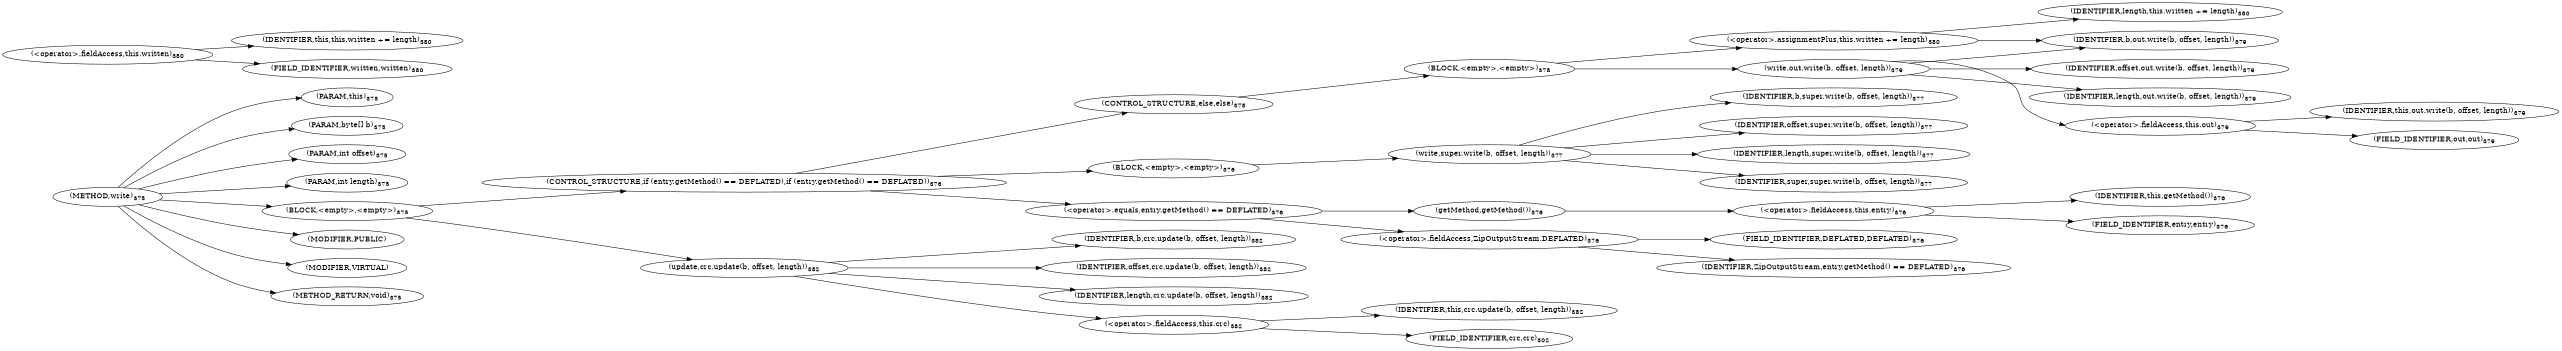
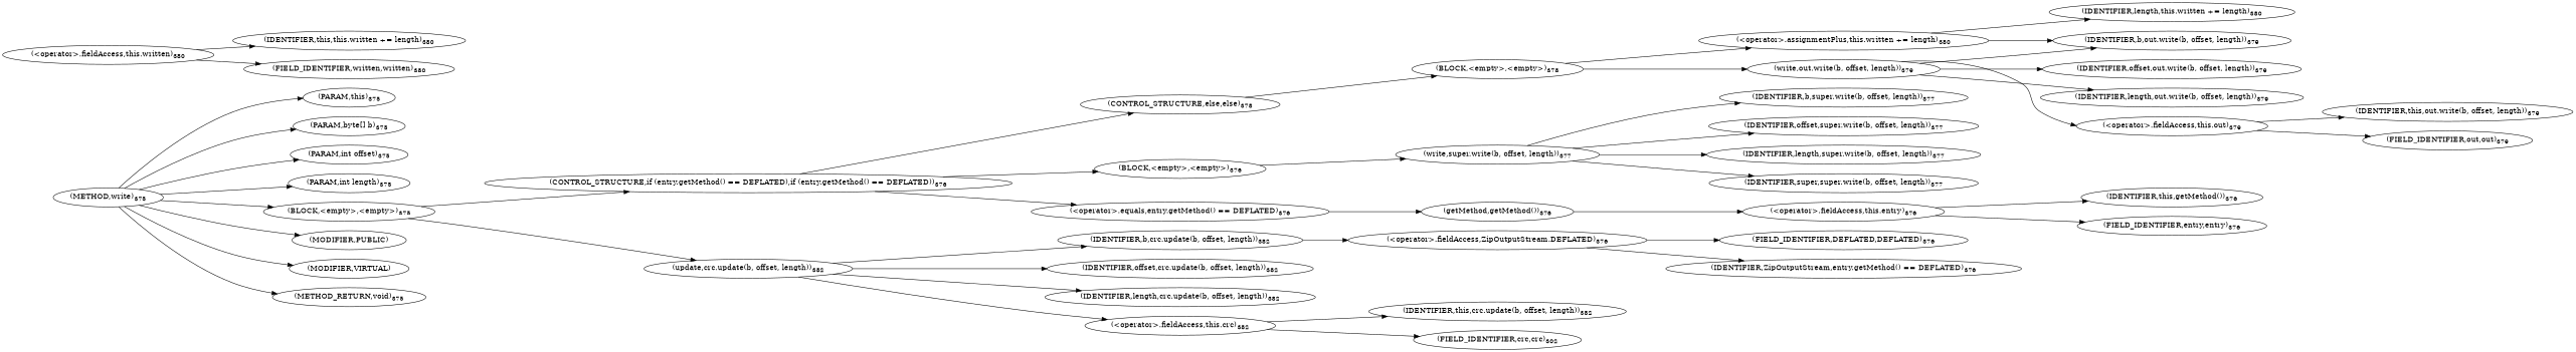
  digraph {
    rankdir=LR
    n1 [label=<(METHOD,write)<SUB>375</SUB>>]
    n2 [label=<(PARAM,this)<SUB>375</SUB>>]
    n3 [label=<(PARAM,byte[] b)<SUB>375</SUB>>]
    n4 [label=<(PARAM,int offset)<SUB>375</SUB>>]
    n5 [label=<(PARAM,int length)<SUB>375</SUB>>]
    n6 [label=<(BLOCK,&lt;empty&gt;,&lt;empty&gt;)<SUB>375</SUB>>]
    n7 [label=<(MODIFIER,PUBLIC)>]
    n8 [label=<(MODIFIER,VIRTUAL)>]
    n9 [label=<(METHOD_RETURN,void)<SUB>375</SUB>>]
    n10 [label=<(CONTROL_STRUCTURE,if (entry.getMethod() == DEFLATED),if (entry.getMethod() == DEFLATED))<SUB>376</SUB>>]
    n11 [label=<(update,crc.update(b, offset, length))<SUB>382</SUB>>]
    n12 [label=<(&lt;operator&gt;.equals,entry.getMethod() == DEFLATED)<SUB>376</SUB>>]
    n13 [label=<(BLOCK,&lt;empty&gt;,&lt;empty&gt;)<SUB>376</SUB>>]
    n14 [label=<(CONTROL_STRUCTURE,else,else)<SUB>378</SUB>>]
    n15 [label=<(&lt;operator&gt;.fieldAccess,this.crc)<SUB>382</SUB>>]
    n16 [label=<(IDENTIFIER,b,crc.update(b, offset, length))<SUB>382</SUB>>]
    n17 [label=<(IDENTIFIER,offset,crc.update(b, offset, length))<SUB>382</SUB>>]
    n18 [label=<(IDENTIFIER,length,crc.update(b, offset, length))<SUB>382</SUB>>]
    n19 [label=<(getMethod,getMethod())<SUB>376</SUB>>]
    n20 [label=<(&lt;operator&gt;.fieldAccess,ZipOutputStream.DEFLATED)<SUB>376</SUB>>]
    n21 [label=<(write,super.write(b, offset, length))<SUB>377</SUB>>]
    n22 [label=<(BLOCK,&lt;empty&gt;,&lt;empty&gt;)<SUB>378</SUB>>]
    n23 [label=<(&lt;operator&gt;.fieldAccess,this.entry)<SUB>376</SUB>>]
    n24 [label=<(IDENTIFIER,ZipOutputStream,entry.getMethod() == DEFLATED)<SUB>376</SUB>>]
    n25 [label=<(FIELD_IDENTIFIER,DEFLATED,DEFLATED)<SUB>376</SUB>>]
    n26 [label=<(IDENTIFIER,this,getMethod())<SUB>376</SUB>>]
    n27 [label=<(FIELD_IDENTIFIER,entry,entry)<SUB>376</SUB>>]
    n28 [label=<(IDENTIFIER,super,super.write(b, offset, length))<SUB>377</SUB>>]
    n29 [label=<(IDENTIFIER,b,super.write(b, offset, length))<SUB>377</SUB>>]
    n30 [label=<(IDENTIFIER,offset,super.write(b, offset, length))<SUB>377</SUB>>]
    n31 [label=<(IDENTIFIER,length,super.write(b, offset, length))<SUB>377</SUB>>]
    n32 [label=<(write,out.write(b, offset, length))<SUB>379</SUB>>]
    n33 [label=<(&lt;operator&gt;.assignmentPlus,this.written += length)<SUB>380</SUB>>]
    n34 [label=<(&lt;operator&gt;.fieldAccess,this.out)<SUB>379</SUB>>]
    n35 [label=<(IDENTIFIER,b,out.write(b, offset, length))<SUB>379</SUB>>]
    n36 [label=<(IDENTIFIER,offset,out.write(b, offset, length))<SUB>379</SUB>>]
    n37 [label=<(IDENTIFIER,length,out.write(b, offset, length))<SUB>379</SUB>>]
    n38 [label=<(IDENTIFIER,length,this.written += length)<SUB>380</SUB>>]
    n39 [label=<(IDENTIFIER,this,out.write(b, offset, length))<SUB>379</SUB>>]
    n40 [label=<(FIELD_IDENTIFIER,out,out)<SUB>379</SUB>>]
    n41 [label=<(&lt;operator&gt;.fieldAccess,this.written)<SUB>380</SUB>>]
    n42 [label=<(IDENTIFIER,this,this.written += length)<SUB>380</SUB>>]
    n43 [label=<(FIELD_IDENTIFIER,written,written)<SUB>380</SUB>>]
    n44 [label=<(IDENTIFIER,this,crc.update(b, offset, length))<SUB>382</SUB>>]
    n45 [label=<(FIELD_IDENTIFIER,crc,crc)<SUB>302</SUB>>]
    n1 -> n2
    n1 -> n3
    n1 -> n4
    n1 -> n5
    n1 -> n6
    n1 -> n7
    n1 -> n8
    n1 -> n9
    n6 -> n10
    n6 -> n11
    n10 -> n12
    n10 -> n13
    n10 -> n14
    n11 -> n15
    n11 -> n16
    n11 -> n17
    n11 -> n18
    n12 -> n19
-   n12 -> n20
+   n16 -> n20
    n13 -> n21
    n14 -> n22
    n15 -> n44
    n15 -> n45
    n19 -> n23
    n20 -> n24
    n20 -> n25
    n21 -> n28
    n21 -> n29
    n21 -> n30
    n21 -> n31
    n22 -> n32
    n22 -> n33
    n23 -> n26
    n23 -> n27
    n32 -> n34
    n32 -> n35
    n32 -> n36
    n32 -> n37
    n33 -> n35
    n33 -> n38
    n34 -> n39
    n34 -> n40
    n41 -> n42
    n41 -> n43
  }
